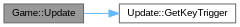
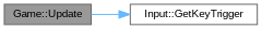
  digraph {
    rankdir=LR
    fontname="Liberation Sans"
    node [fontname="Liberation Sans" fontsize=10 shape=box style=filled]
    n1 [color=gray40 fillcolor=grey60 fontcolor=black height=0.2 label="Game::Update" width=0.4]
-   n2 [color=grey40 fillcolor=white height=0.2 label="Update::GetKeyTrigger" width=0.4]
+   n2 [color=grey40 fillcolor=white height=0.2 label="Input::GetKeyTrigger" width=0.4]
    n1 -> n2 [color=steelblue1 fontname="Liberation Sans" fontsize=10 labelfontname=Helvetica labelfontsize=10 style=solid]
  }
